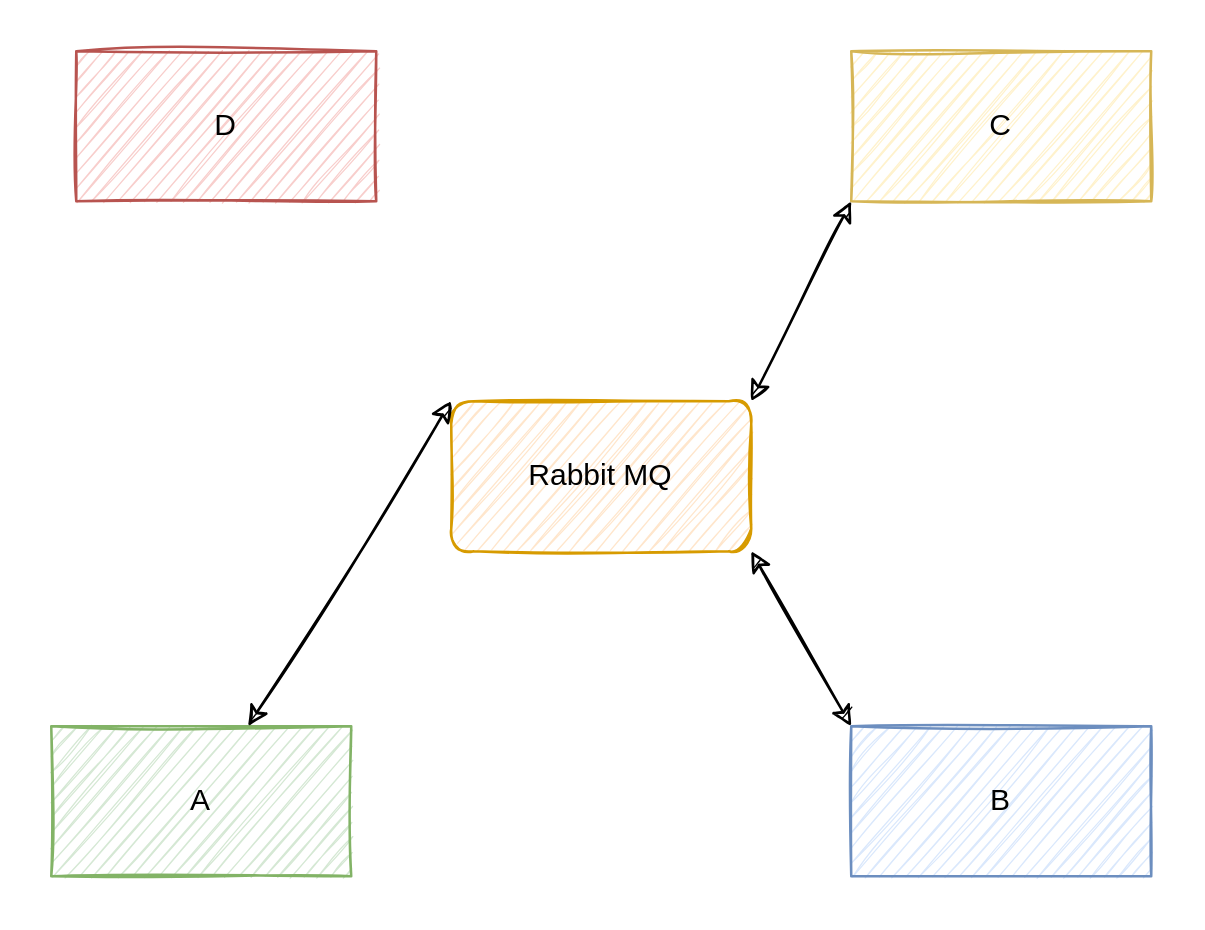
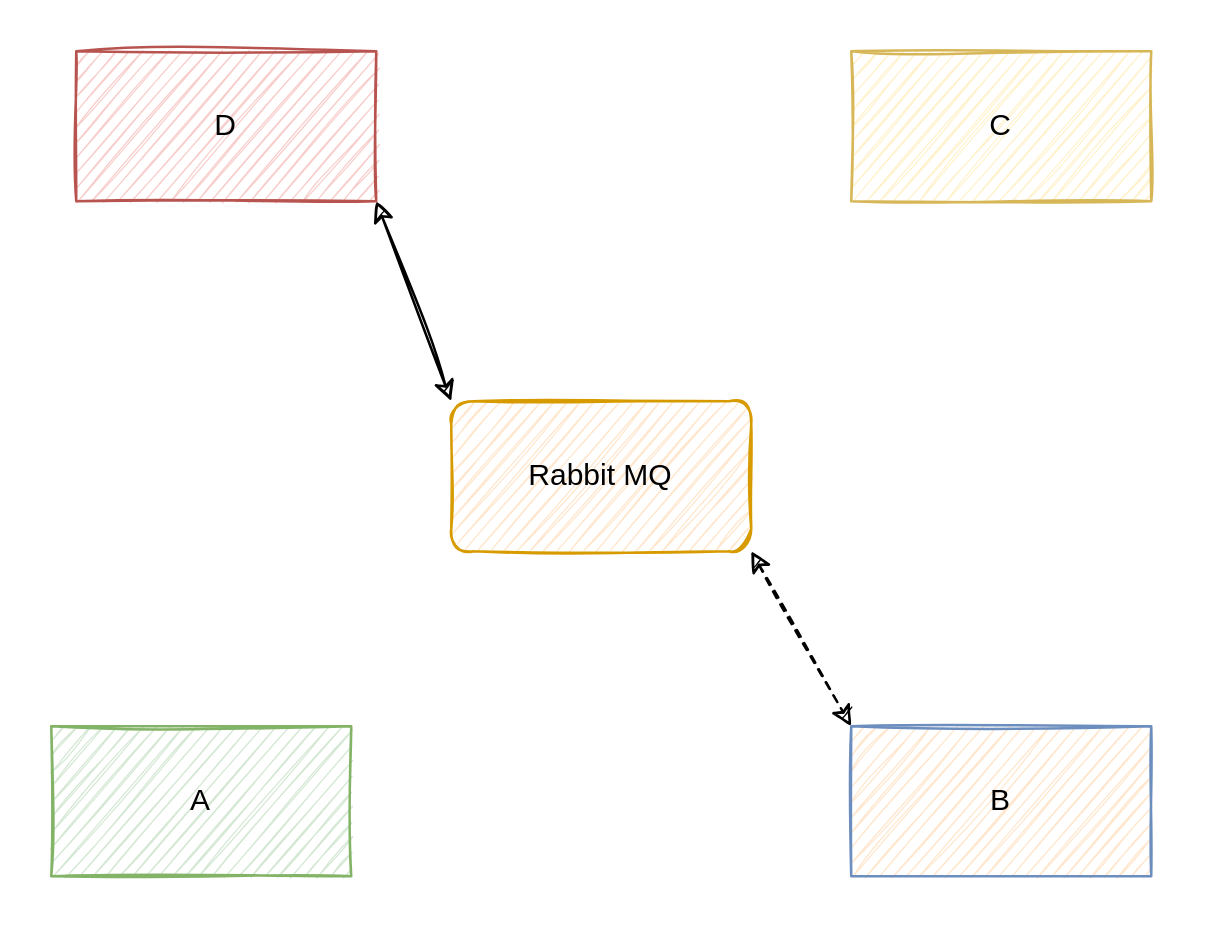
  <mxCell id="0" />
  <mxCell id="1" parent="0" />
  <mxCell id="2" value="D" style="rounded=0;whiteSpace=wrap;html=1;sketch=1;fillColor=#f8cecc;strokeColor=#b85450;" vertex="1" parent="1"><mxGeometry x="30" y="20" width="120" height="60" as="geometry" /></mxCell>
  <mxCell id="3" value="A" style="rounded=0;whiteSpace=wrap;html=1;sketch=1;fillColor=#d5e8d4;strokeColor=#82b366;" vertex="1" parent="1"><mxGeometry x="20" y="290" width="120" height="60" as="geometry" /></mxCell>
- <mxCell id="4" value="B" style="rounded=0;whiteSpace=wrap;html=1;sketch=1;fillColor=#dae8fc;strokeColor=#6c8ebf;" vertex="1" parent="1"><mxGeometry x="340" y="290" width="120" height="60" as="geometry" /></mxCell>
+ <mxCell id="4" value="B" style="rounded=0;whiteSpace=wrap;html=1;sketch=1;fillColor=#ffe6cc;strokeColor=#6c8ebf;" vertex="1" parent="1"><mxGeometry x="340" y="290" width="120" height="60" as="geometry" /></mxCell>
  <mxCell id="5" value="Rabbit MQ" style="whiteSpace=wrap;html=1;sketch=1;fillColor=#ffe6cc;strokeColor=#d79b00;rounded=1;" vertex="1" parent="1"><mxGeometry x="180" y="160" width="120" height="60" as="geometry" /></mxCell>
  <mxCell id="6" value="C" style="rounded=0;whiteSpace=wrap;html=1;sketch=1;fillColor=#fff2cc;strokeColor=#d6b656;" vertex="1" parent="1"><mxGeometry x="340" y="20" width="120" height="60" as="geometry" /></mxCell>
- <mxCell id="7" value="" style="endArrow=classic;startArrow=classic;html=1;entryX=0;entryY=0;entryDx=0;entryDy=0;exitX=1;exitY=1;exitDx=0;exitDy=0;sketch=1;" edge="1" parent="1" source="5" target="4"><mxGeometry width="50" height="50" relative="1" as="geometry"><mxPoint x="240" y="410" as="sourcePoint" /><mxPoint x="290" y="360" as="targetPoint" /></mxGeometry></mxCell>
- <mxCell id="8" value="" style="endArrow=classic;startArrow=classic;html=1;exitX=0;exitY=1;exitDx=0;exitDy=0;entryX=1;entryY=0;entryDx=0;entryDy=0;sketch=1;" edge="1" parent="1" source="6" target="5"><mxGeometry width="50" height="50" relative="1" as="geometry"><mxPoint x="240" y="410" as="sourcePoint" /><mxPoint x="310" y="160" as="targetPoint" /></mxGeometry></mxCell>
- <mxCell id="9" value="" style="endArrow=classic;startArrow=classic;html=1;exitX=0;exitY=0;exitDx=0;exitDy=0;sketch=1;" edge="1" parent="1" source="5" target="3"><mxGeometry width="50" height="50" relative="1" as="geometry"><mxPoint x="240" y="410" as="sourcePoint" /><mxPoint x="290" y="360" as="targetPoint" /></mxGeometry></mxCell>
+ <mxCell id="7" value="" style="endArrow=classic;startArrow=classic;html=1;entryX=0;entryY=0;entryDx=0;entryDy=0;exitX=1;exitY=1;exitDx=0;exitDy=0;sketch=1;dashed=1;" edge="1" parent="1" source="5" target="4"><mxGeometry width="50" height="50" relative="1" as="geometry"><mxPoint x="240" y="410" as="sourcePoint" /><mxPoint x="290" y="360" as="targetPoint" /></mxGeometry></mxCell>
+ <mxCell id="9" value="" style="endArrow=classic;startArrow=classic;html=1;entryX=1;entryY=1;entryDx=0;entryDy=0;exitX=0;exitY=0;exitDx=0;exitDy=0;sketch=1;" edge="1" parent="1" source="5" target="2"><mxGeometry width="50" height="50" relative="1" as="geometry"><mxPoint x="240" y="410" as="sourcePoint" /><mxPoint x="290" y="360" as="targetPoint" /></mxGeometry></mxCell>
